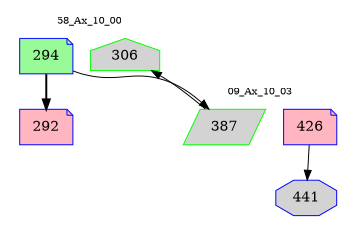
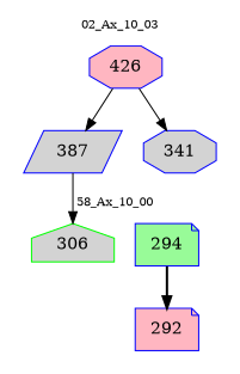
  digraph {
    node [color=blue fillcolor=lightgrey shape=note style=filled]
    edge [color=black style=solid]
    n1 [fillcolor=palegreen label=294]
    n2 [fillcolor=lightpink label=292]
    n3 [color=green label=306 shape=house]
-   n4 [fillcolor=lightpink label=426]
-   n5 [color=green label=387 shape=parallelogram]
-   n6 [label=441 shape=octagon]
+   n4 [fillcolor=lightpink label=426 shape=octagon]
+   n5 [label=387 shape=parallelogram]
+   n6 [label=341 shape=octagon]
    subgraph cluster_1 {
      color=white
      fontsize=10
      label="58_Ax_10_00"
      n1
      n2
      n3
    }
    subgraph cluster_2 {
      color=white
      fontsize=10
-     label="09_Ax_10_03"
+     label="02_Ax_10_03"
      n4
      n5
      n6
    }
    n1 -> n2 [style=bold]
-   n1 -> n5
+   n4 -> n5
    n4 -> n6
    n5 -> n3
  }
